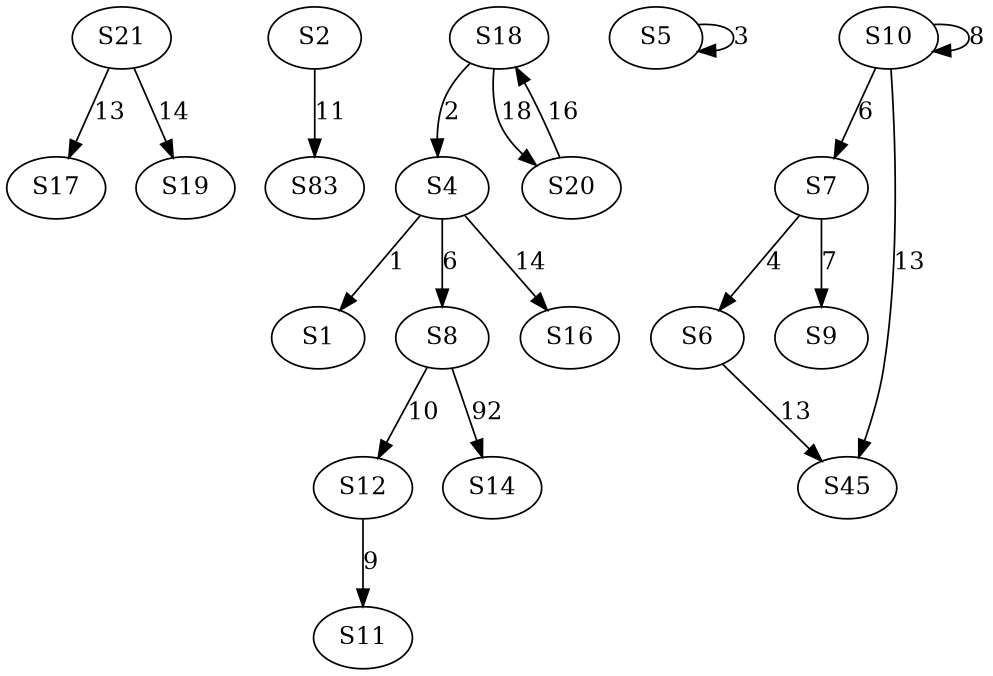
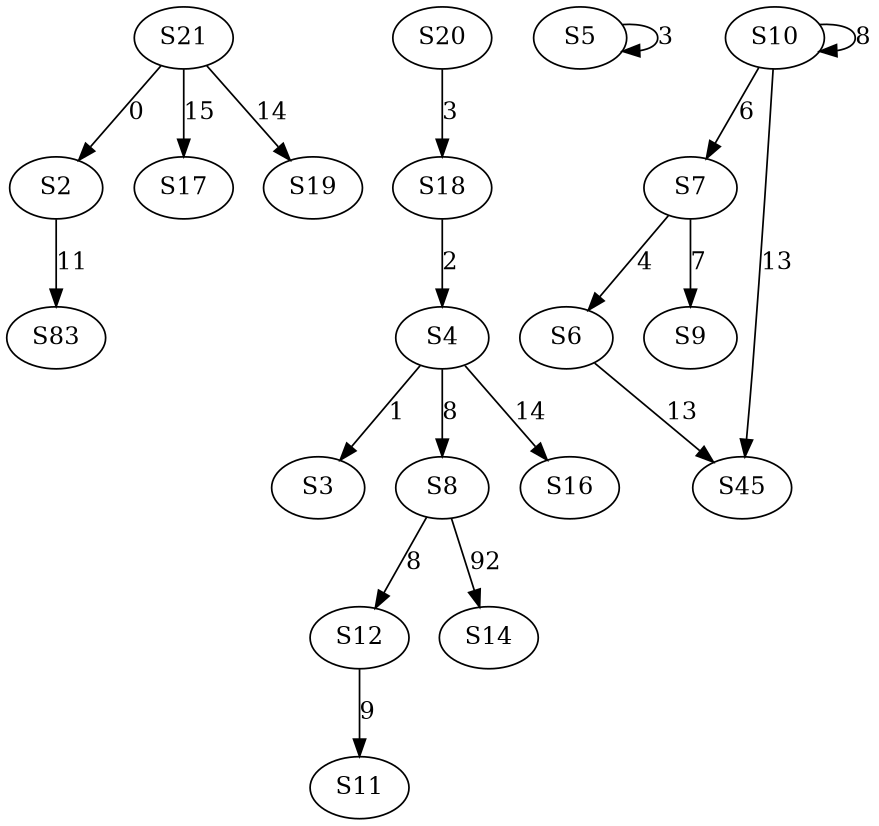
  strict digraph {
    S21
    S2
    S17
    S19
    n5 [label=S83]
    S4
-   S3 [label=S1]
+   S3
    S8
    S16
    S12
    S14
    S18
    S20
    S5
    S7
    S6
    S9
    n18 [label=S45]
    S10
    S11
-   S21 -> S17 [label=13]
+   S21 -> S2 [label=0]
+   S21 -> S17 [label=15]
    S21 -> S19 [label=14]
    S2 -> n5 [label=11]
    S4 -> S3 [label=1]
-   S4 -> S8 [label=6]
+   S4 -> S8 [label=8]
    S4 -> S16 [label=14]
-   S8 -> S12 [label=10]
+   S8 -> S12 [label=8]
    S8 -> S14 [label=92]
    S12 -> S11 [label=9]
    S18 -> S4 [label=2]
-   S18 -> S20 [label=18]
-   S20 -> S18 [label=16]
+   S20 -> S18 [label=3]
    S5 -> S5 [label=3]
    S7 -> S6 [label=4]
    S7 -> S9 [label=7]
    S6 -> n18 [label=13]
    S10 -> S7 [label=6]
    S10 -> n18 [label=13]
    S10 -> S10 [label=8]
  }
